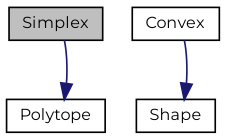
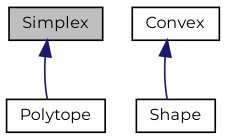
  digraph {
    fontname=Montserrat
    node [color=black fillcolor=white fontname=Montserrat fontsize=10 shape=record style=filled]
    edge [color=midnightblue dir=back fontname=Montserrat fontsize=10 labelfontname=Helvetica labelfontsize=10 style=solid]
    n1 [fillcolor=grey75 fontcolor=black height=0.2 label=Simplex width=0.4]
    n2 [height=0.2 label=Polytope width=0.4]
    n3 [height=0.2 label=Convex width=0.4]
    n4 [height=0.2 label=Shape width=0.4]
-   n2 -> n1
-   n4 -> n3
+   n1 -> n2
+   n3 -> n4
  }
